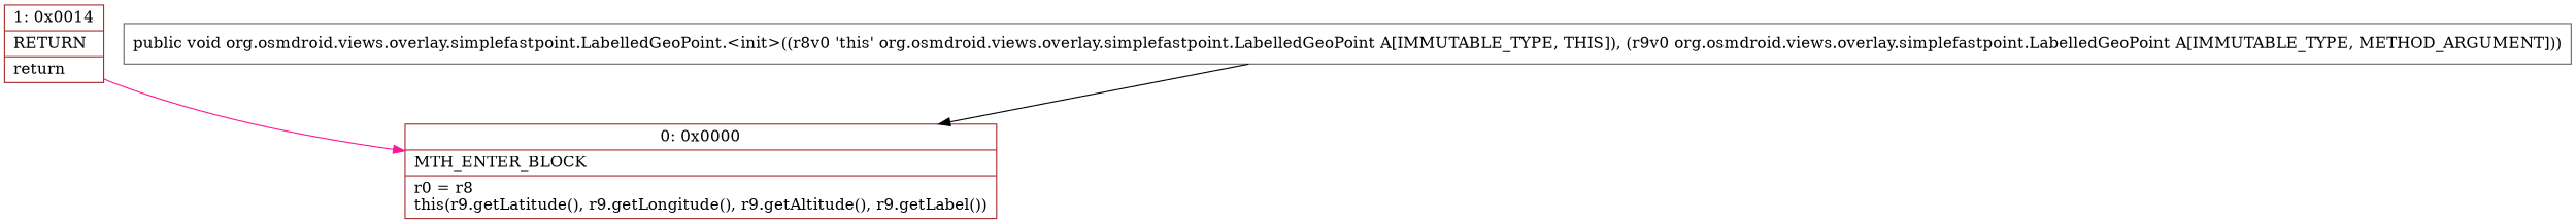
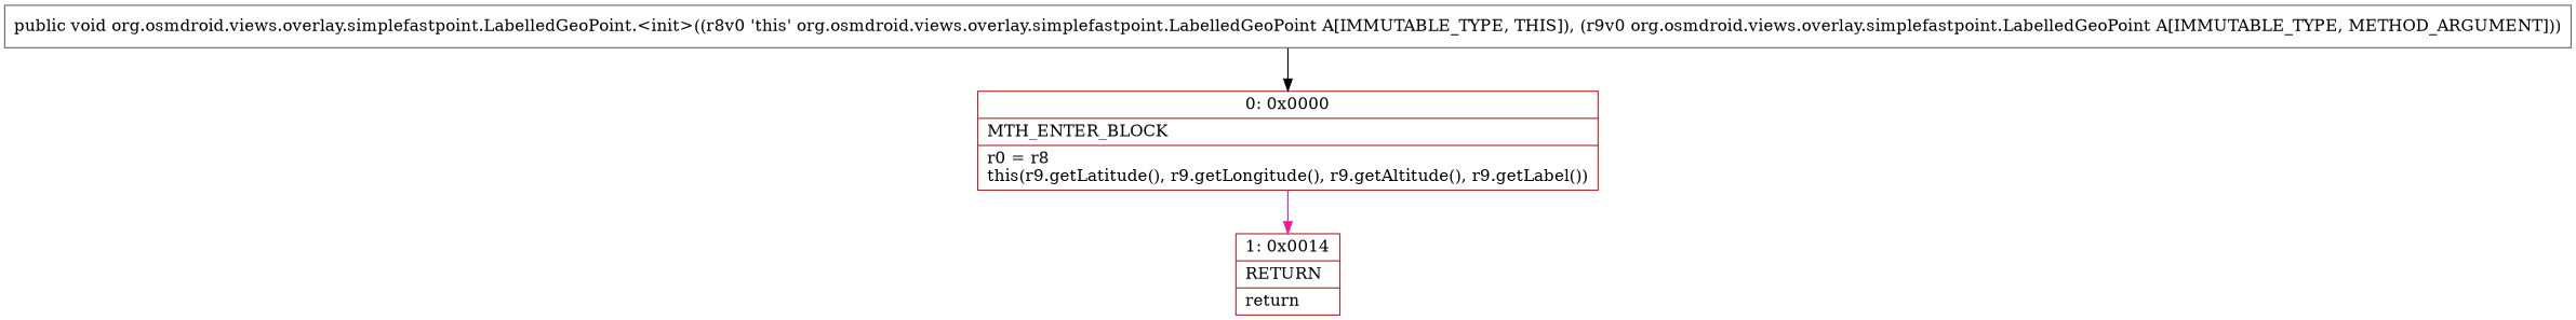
  digraph {
    node [shape=record color=brown]
    n1 [label="{0\:\ 0x0000|MTH_ENTER_BLOCK\l|r0 = r8\lthis(r9.getLatitude(), r9.getLongitude(), r9.getAltitude(), r9.getLabel())\l}"]
    n2 [label="{1\:\ 0x0014|RETURN\l|return\l}"]
    n3 [label="{public void org.osmdroid.views.overlay.simplefastpoint.LabelledGeoPoint.\<init\>((r8v0 'this' org.osmdroid.views.overlay.simplefastpoint.LabelledGeoPoint A[IMMUTABLE_TYPE, THIS]), (r9v0 org.osmdroid.views.overlay.simplefastpoint.LabelledGeoPoint A[IMMUTABLE_TYPE, METHOD_ARGUMENT])) }" color=gray40]
-   n2 -> n1 [color=deeppink]
+   n1 -> n2 [color=deeppink]
    n3 -> n1 [color=black]
  }
